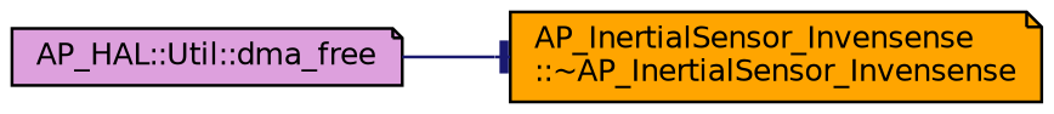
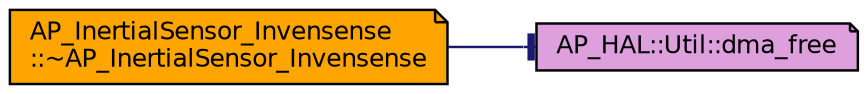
  digraph {
    rankdir=LR
    node [color=black fontname=Helvetica fontsize=10 shape=note style=filled]
    n1 [fillcolor=orange fontcolor=black height=0.2 label="AP_InertialSensor_Invensense\l::~AP_InertialSensor_Invensense" width=0.4]
    n2 [fillcolor=plum height=0.2 label="AP_HAL::Util::dma_free" width=0.4]
-   n2 -> n1 [color=midnightblue fontname=Helvetica fontsize=10 labelfontname=Helvetica labelfontsize=10 style=solid arrowhead=tee]
+   n1 -> n2 [color=midnightblue fontname=Helvetica fontsize=10 labelfontname=Helvetica labelfontsize=10 style=solid arrowhead=tee]
  }
